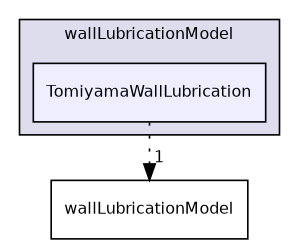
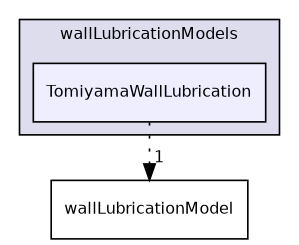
  digraph {
    compound=true
    node [fontname=Helvetica fontsize=10 shape=box]
    n1 [fillcolor="#eeeeff" label=TomiyamaWallLubrication pencolor=black style=filled]
    n2 [label=wallLubricationModel]
    subgraph cluster_1 {
      bgcolor="#ddddee"
      fontname=Helvetica
      fontsize=10
-     label=wallLubricationModel
+     label=wallLubricationModels
      pencolor=black
      n1
    }
    n1 -> n2 [headlabel=1 labeldistance=1.5 labelfontname=Helvetica labelfontsize=10 style=dotted]
  }
